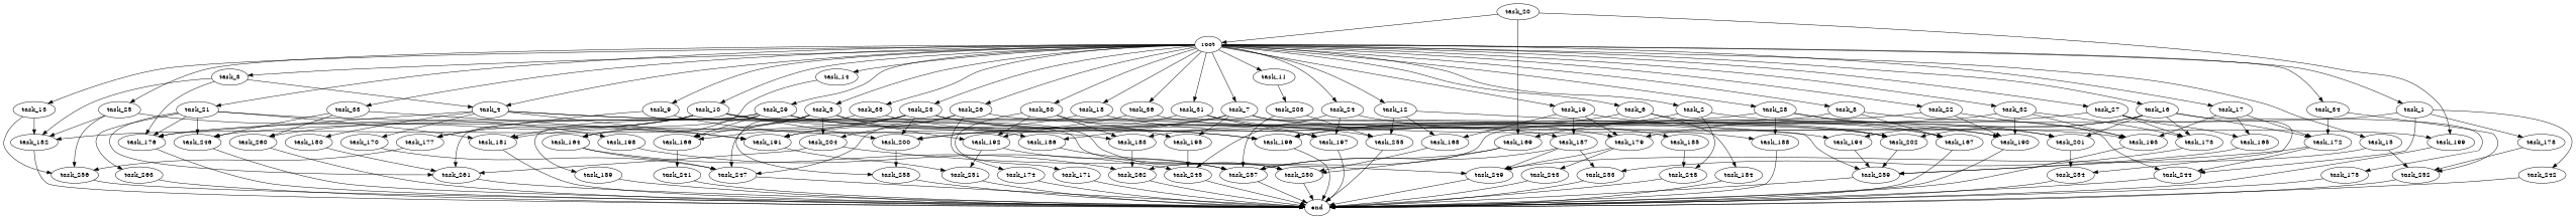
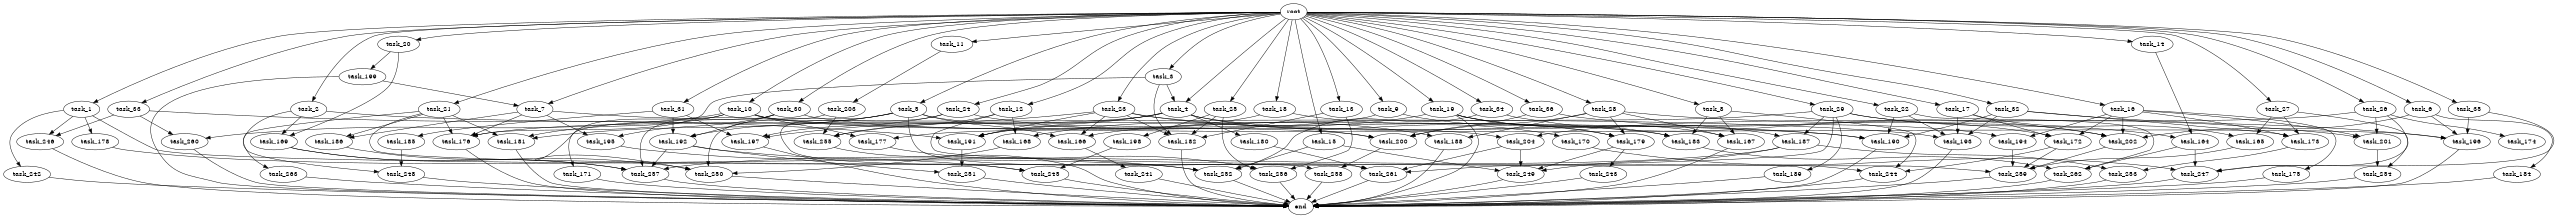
  digraph {
    root
    task_11
    task_2
    task_21
    task_23
    task_35
    task_1
    task_33
    task_14
    task_3
    task_28
    task_22
    task_5
    task_9
    task_27
    task_20
    task_30
    task_8
    task_24
    task_31
    task_12
    task_32
    task_29
    task_10
    task_34
    task_4
    task_13
    task_36
    task_16
    task_15
    task_18
    task_26
    task_25
    task_19
    task_17
    task_6
    task_7
    task_203
    task_248
    task_169
    task_190
    task_263
    task_176
    task_261
    task_246
    task_186
    task_181
    task_182
    task_166
    task_197
    task_200
    task_191
    task_247
    task_196
    task_178
    task_242
    task_244
    task_260
    task_164
    task_167
    task_201
    task_179
    task_188
    task_262
    task_193
    task_250
    task_258
    task_204
    task_192
    task_183
    task_177
    task_254
    task_173
    task_165
    task_199
    task_171
    task_195
    task_245
    task_185
    task_259
    task_255
    task_168
    task_187
    task_202
    task_189
    task_252
    task_172
    task_194
    task_170
    task_180
    task_256
    task_175
    task_249
    task_174
    task_198
    task_184
    task_257
    end
    task_241
    task_251
    task_253
    task_243
    root -> task_11
    root -> task_2
    root -> task_21
    root -> task_23
    root -> task_35
    root -> task_1
    root -> task_33
    root -> task_14
    root -> task_3
    root -> task_28
    root -> task_22
    root -> task_5
    root -> task_9
    root -> task_27
-   task_20 -> root
+   root -> task_20
    root -> task_30
    root -> task_8
    root -> task_24
    root -> task_31
    root -> task_12
    root -> task_32
    root -> task_29
    root -> task_10
    root -> task_34
    root -> task_4
    root -> task_13
    root -> task_36
    root -> task_16
    root -> task_15
    root -> task_18
    root -> task_26
    root -> task_25
    root -> task_19
    root -> task_17
    root -> task_6
    root -> task_7
    task_11 -> task_203
    task_2 -> task_248
    task_2 -> task_169
    task_2 -> task_190
    task_21 -> task_263
    task_21 -> task_176
    task_21 -> task_261
-   task_21 -> task_246
    task_21 -> task_186
    task_21 -> task_181
    task_23 -> task_190
    task_23 -> task_182
    task_23 -> task_166
    task_23 -> task_197
    task_23 -> task_200
    task_23 -> task_191
    task_35 -> task_247
    task_35 -> task_196
    task_1 -> task_246
    task_1 -> task_178
    task_1 -> task_242
    task_1 -> task_244
    task_33 -> task_246
    task_33 -> task_191
    task_33 -> task_260
    task_14 -> task_164
    task_3 -> task_4
    task_3 -> task_176
    task_3 -> task_182
    task_28 -> task_200
    task_28 -> task_167
    task_28 -> task_201
-   task_27 -> task_179
+   task_28 -> task_179
    task_28 -> task_188
    task_22 -> task_190
    task_22 -> task_262
    task_22 -> task_193
    task_5 -> task_181
    task_5 -> task_166
    task_5 -> task_250
    task_5 -> task_258
    task_5 -> task_204
    task_5 -> task_192
    task_9 -> task_183
    task_9 -> task_177
    task_27 -> task_254
    task_27 -> task_173
    task_27 -> task_165
    task_20 -> task_169
    task_20 -> task_199
    task_30 -> task_192
    task_30 -> task_183
    task_30 -> task_171
    task_30 -> task_195
    task_8 -> task_244
    task_8 -> task_167
    task_8 -> task_183
    task_24 -> task_197
    task_24 -> task_188
    task_24 -> task_245
    task_31 -> task_197
    task_31 -> task_192
    task_31 -> task_185
    task_12 -> task_259
    task_12 -> task_255
    task_12 -> task_168
    task_32 -> task_190
    task_32 -> task_196
    task_32 -> task_193
    task_32 -> task_173
    task_29 -> task_261
    task_29 -> task_166
    task_29 -> task_164
    task_29 -> task_187
    task_29 -> task_202
    task_29 -> task_189
    task_10 -> task_181
    task_10 -> task_200
    task_10 -> task_196
    task_10 -> task_260
    task_10 -> task_250
    task_10 -> task_177
    task_34 -> task_252
    task_34 -> task_172
    task_4 -> task_176
    task_4 -> task_191
    task_4 -> task_255
    task_4 -> task_194
    task_4 -> task_170
    task_4 -> task_180
    task_13 -> task_182
    task_13 -> task_256
    task_36 -> task_200
    task_36 -> task_202
    task_16 -> task_201
    task_16 -> task_173
    task_16 -> task_202
    task_16 -> task_172
    task_16 -> task_194
    task_16 -> task_175
    task_15 -> task_252
    task_15 -> task_249
    task_18 -> task_191
    task_18 -> task_179
    task_26 -> task_247
    task_26 -> task_201
    task_26 -> task_204
    task_26 -> task_174
    task_25 -> task_182
    task_25 -> task_256
    task_25 -> task_198
    task_19 -> task_167
    task_19 -> task_179
    task_19 -> task_168
    task_19 -> task_187
    task_17 -> task_193
    task_17 -> task_165
    task_17 -> task_172
    task_6 -> task_196
    task_6 -> task_202
    task_6 -> task_184
    task_7 -> task_176
    task_7 -> task_186
    task_7 -> task_193
-   task_7 -> task_199
+   task_199 -> task_7
    task_7 -> task_195
    task_203 -> task_255
    task_203 -> task_257
    task_248 -> end
    task_169 -> task_250
    task_169 -> task_257
    task_190 -> end
    task_263 -> end
    task_176 -> end
    task_261 -> end
    task_246 -> end
    task_186 -> task_257
    task_181 -> end
    task_182 -> end
    task_166 -> task_241
    task_197 -> end
    task_200 -> task_258
    task_191 -> task_251
    task_247 -> end
    task_196 -> end
    task_178 -> task_252
    task_242 -> end
    task_244 -> end
    task_260 -> end
    task_164 -> task_247
    task_164 -> task_262
    task_167 -> end
    task_201 -> task_254
    task_179 -> task_249
    task_179 -> task_243
    task_188 -> end
    task_262 -> end
    task_193 -> end
    task_250 -> end
    task_258 -> end
    task_204 -> task_261
    task_204 -> task_249
+   task_192 -> task_252
    task_192 -> task_257
    task_192 -> task_251
    task_183 -> task_262
    task_177 -> task_256
    task_254 -> end
    task_173 -> task_253
    task_165 -> task_259
    task_199 -> end
    task_171 -> end
    task_195 -> task_245
    task_245 -> end
    task_185 -> task_248
    task_259 -> end
    task_255 -> end
    task_168 -> task_250
    task_187 -> task_249
    task_187 -> task_257
    task_187 -> task_253
    task_202 -> task_259
    task_189 -> end
    task_252 -> end
    task_172 -> task_244
    task_172 -> task_259
    task_194 -> task_259
    task_170 -> task_247
    task_180 -> task_261
    task_256 -> end
    task_175 -> end
    task_249 -> end
-   task_174 -> end
+   task_19 -> end
    task_198 -> task_245
    task_184 -> end
    task_257 -> end
    task_241 -> end
    task_251 -> end
    task_253 -> end
    task_243 -> end
  }
